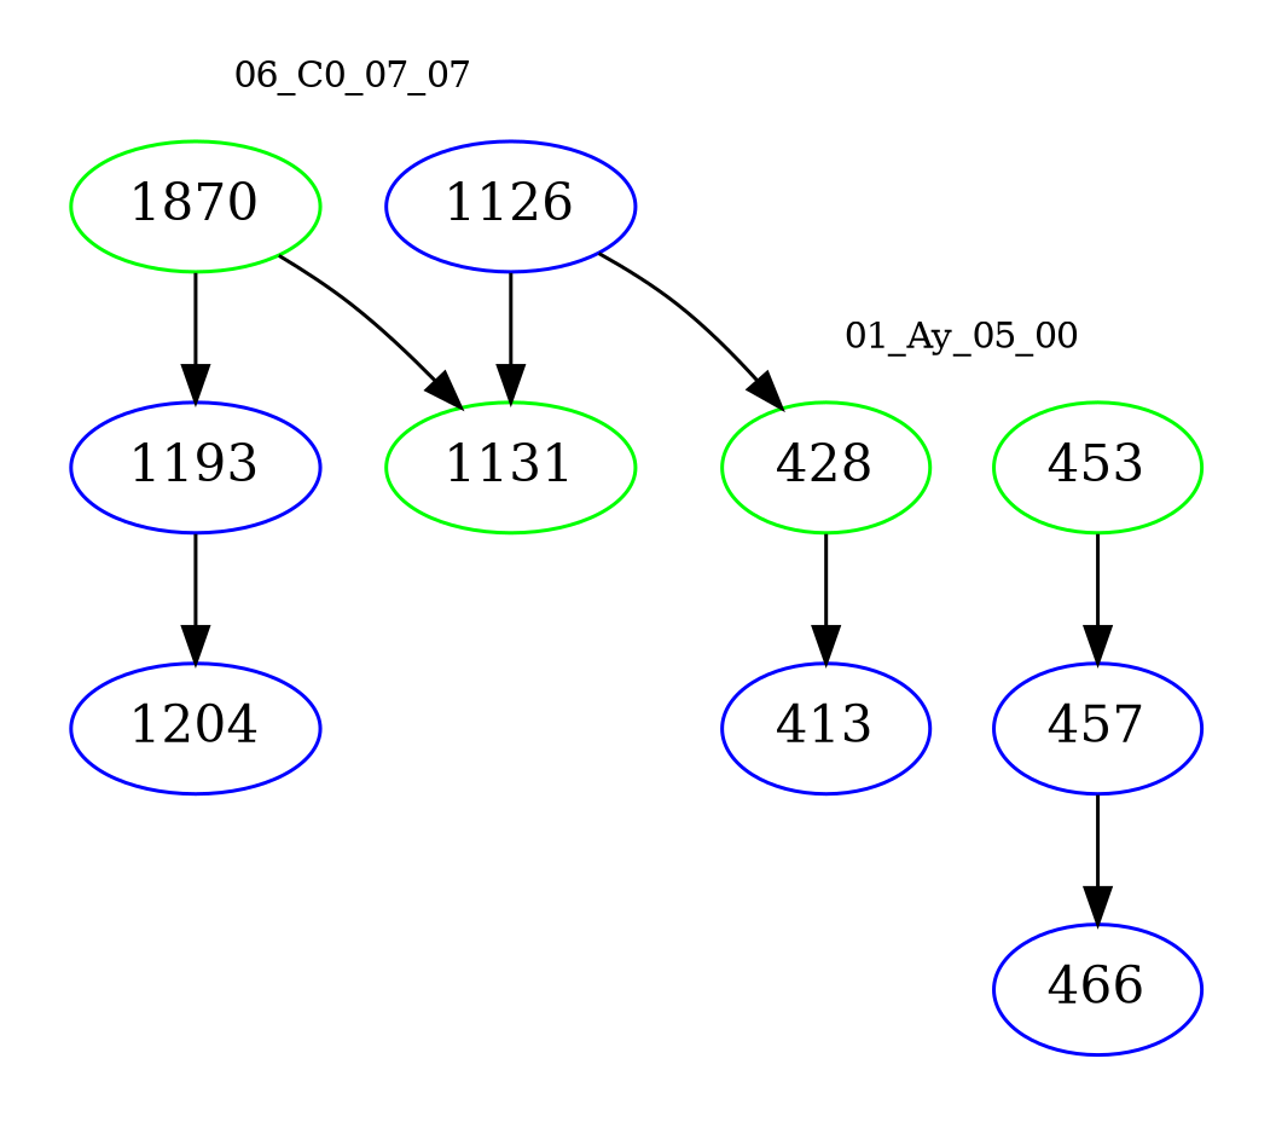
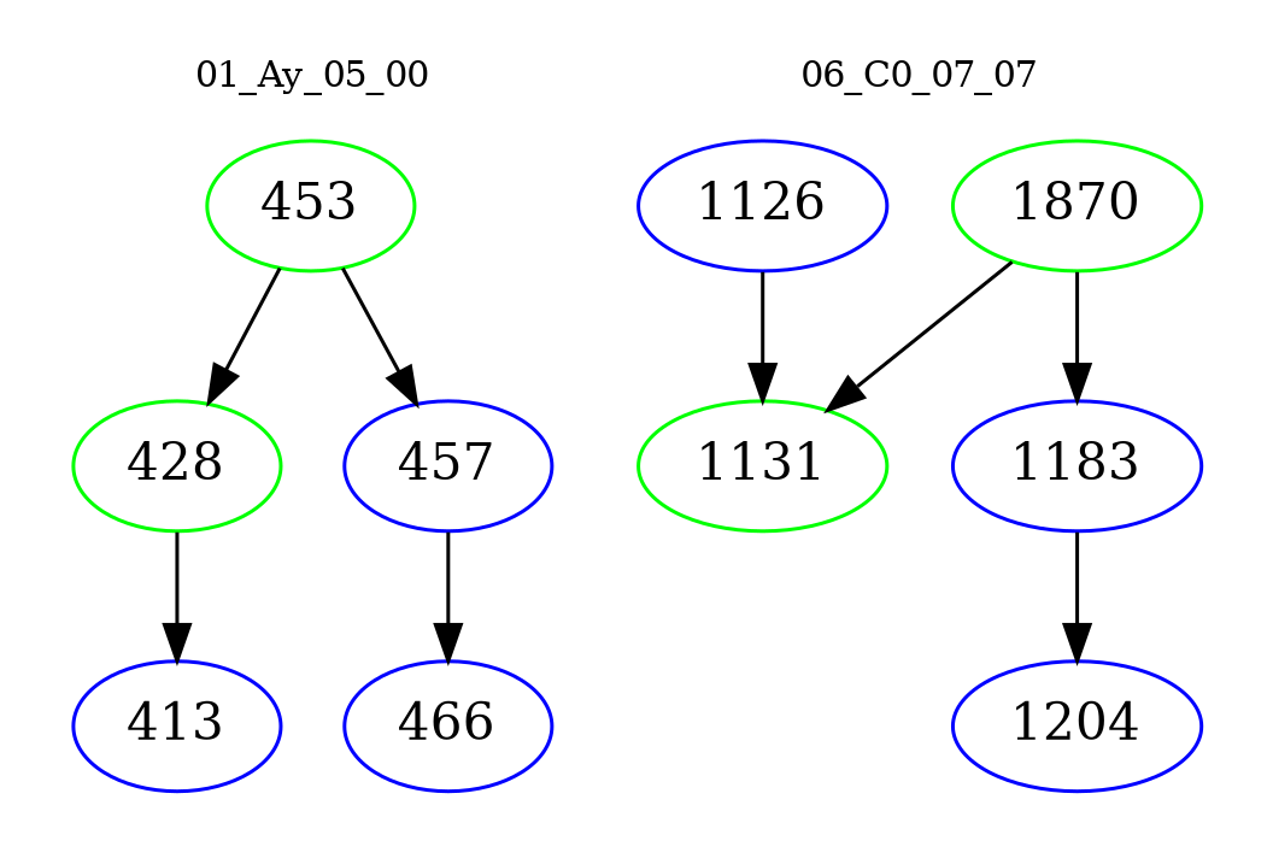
  digraph {
    node [color=blue]
    edge [color=black]
    n1 [color=green label=453]
    n2 [color=green label=428]
    n3 [label=457]
    n4 [label=413]
    n5 [label=466]
    n6 [color=green label=1870]
    n7 [color=green label=1131]
-   n8 [label=1193]
+   n8 [label=1183]
    n9 [label=1126]
    n10 [label=1204]
    subgraph cluster_1 {
      color=white
      fontsize=10
      label="01_Ay_05_00"
      n1
      n2
      n3
      n4
      n5
    }
    subgraph cluster_2 {
      color=white
      fontsize=10
      label="06_C0_07_07"
      n6
      n7
      n8
      n9
      n10
    }
-   n9 -> n2
+   n1 -> n2
    n1 -> n3
    n2 -> n4
    n3 -> n5
    n6 -> n7
    n6 -> n8
    n8 -> n10
    n9 -> n7
  }
